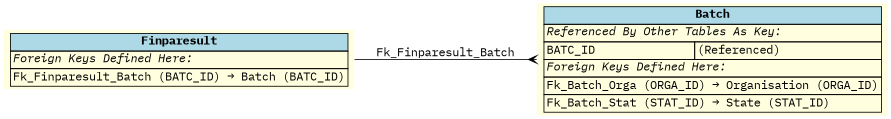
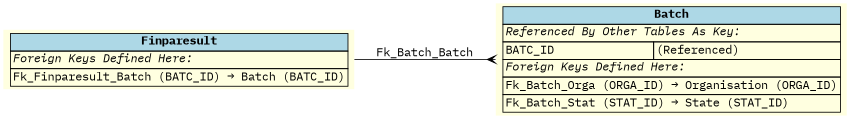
  digraph {
    rankdir=LR
    fontname="IBM Plex Mono"
    node [fillcolor=lightyellow shape=plaintext style=filled fontname="IBM Plex Mono"]
    n1 [label=<     <TABLE BORDER="0" CELLBORDER="1" CELLSPACING="0" BGCOLOR="lightyellow">       <TR><TD COLSPAN="2" BGCOLOR="lightblue"><B>Finparesult</B></TD></TR>       <TR><TD COLSPAN="2" ALIGN="LEFT"><I>Foreign Keys Defined Here:</I></TD></TR>       <TR><TD ALIGN="LEFT" COLSPAN="2">Fk_Finparesult_Batch (BATC_ID) &rarr; Batch (BATC_ID)</TD></TR>     </TABLE>     >]
    n2 [label=<     <TABLE BORDER="0" CELLBORDER="1" CELLSPACING="0" BGCOLOR="lightyellow">       <TR><TD COLSPAN="2" BGCOLOR="lightblue"><B>Batch</B></TD></TR>       <TR><TD COLSPAN="2" ALIGN="LEFT"><I>Referenced By Other Tables As Key:</I></TD></TR>       <TR><TD ALIGN="LEFT">BATC_ID</TD><TD ALIGN="LEFT">(Referenced)</TD></TR>       <TR><TD COLSPAN="2" ALIGN="LEFT"><I>Foreign Keys Defined Here:</I></TD></TR>       <TR><TD ALIGN="LEFT" COLSPAN="2">Fk_Batch_Orga (ORGA_ID) &rarr; Organisation (ORGA_ID)</TD></TR>       <TR><TD ALIGN="LEFT" COLSPAN="2">Fk_Batch_Stat (STAT_ID) &rarr; State (STAT_ID)</TD></TR>     </TABLE>     >]
-   n1 -> n2 [arrowhead=crow arrowtail=none dir=both label=" Fk_Finparesult_Batch " labelfontsize=10 fontname="IBM Plex Mono"]
+   n1 -> n2 [arrowhead=crow arrowtail=none dir=both label=" Fk_Batch_Batch " labelfontsize=10 fontname="IBM Plex Mono"]
  }
